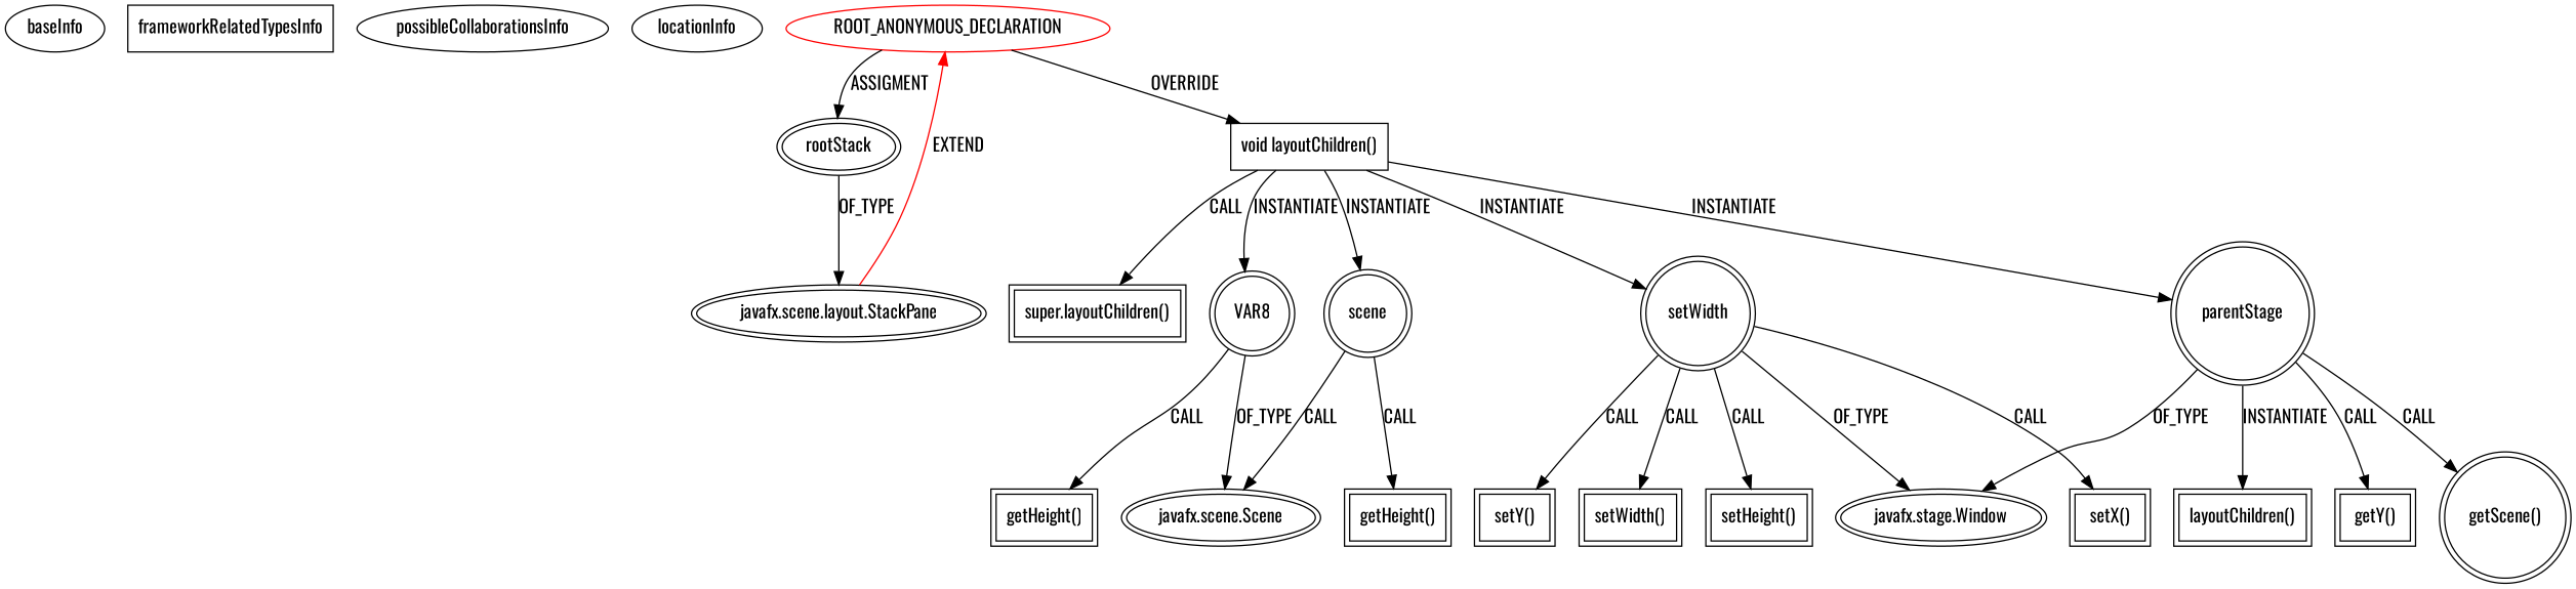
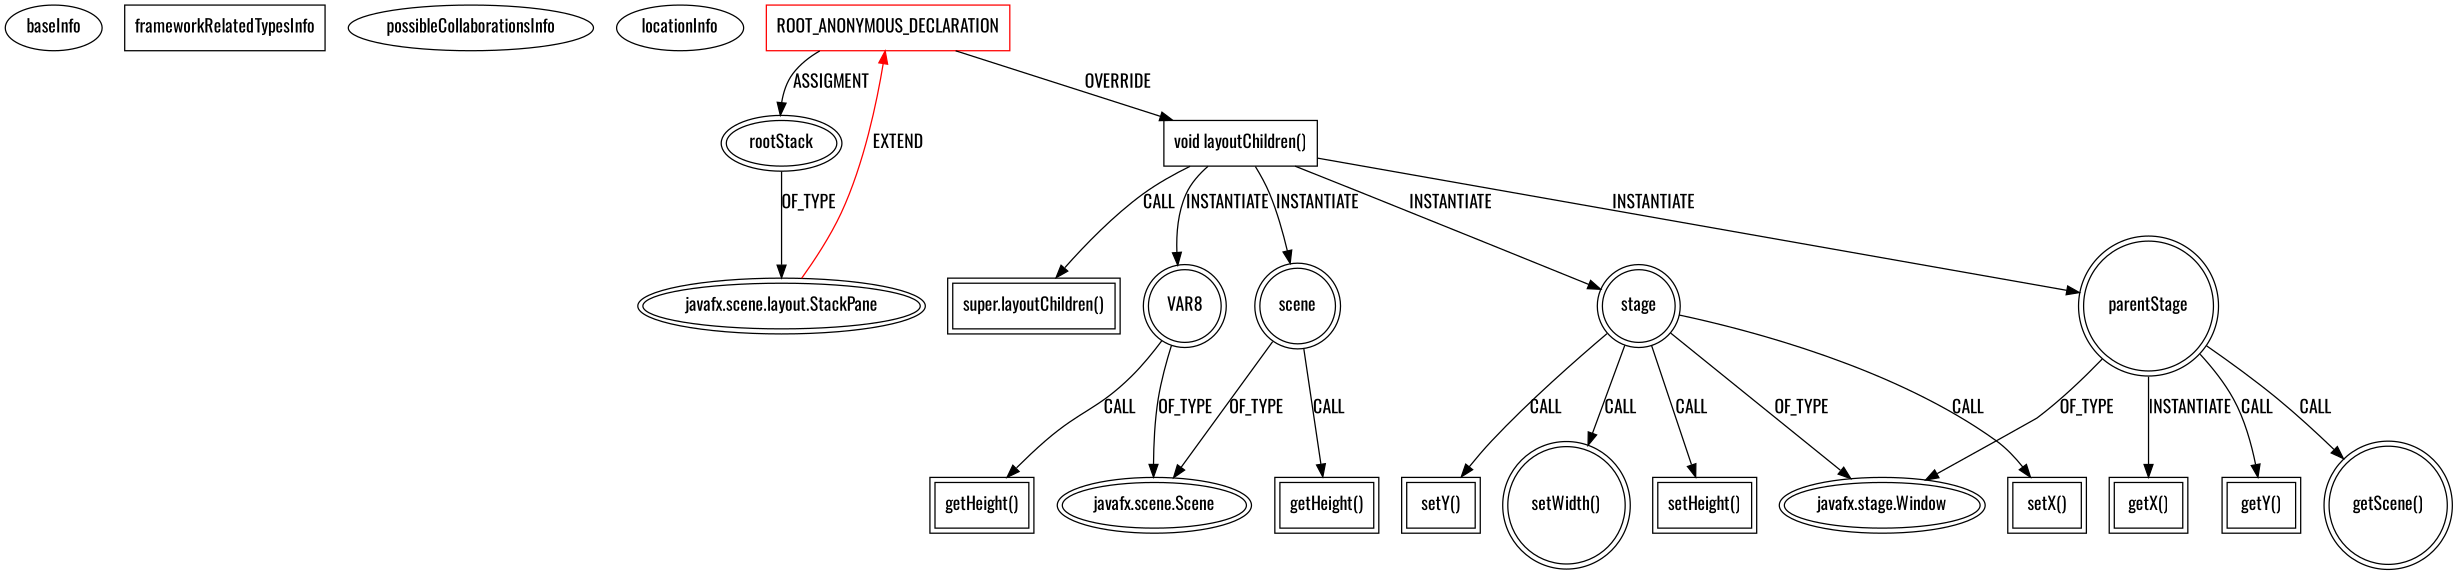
  digraph {
    fontname=Oswald
    node [fontname=Oswald shape=box isFrameworkType=true vertexType=INSIDE_CALL peripheries=2]
    edge [fontname=Oswald]
    baseInfo [category=extension_graph graphId=38 isAnonymous=true possibleRelation=false shape="" isFrameworkType="" vertexType="" peripheries=""]
    frameworkRelatedTypesInfo [0="javafx.scene.layout.StackPane" isFrameworkType="" vertexType="" peripheries=""]
    possibleCollaborationsInfo [shape="" isFrameworkType="" vertexType="" peripheries=""]
    locationInfo [contextSignature="void initComponents(javafx.stage.Stage,java.lang.String)" filePath="/AMITCCILGITHUB-Contacts/Contacts-master/Contacts/src/org/apandey/utils/StatusBar.java" graphId=38 projectName="AMITCCILGITHUB-Contacts" shape="" isFrameworkType="" vertexType="" peripheries=""]
-   n5 [color=red isFrameworkType=false label=ROOT_ANONYMOUS_DECLARATION vertexType=ROOT_ANONYMOUS_DECLARATION shape="" peripheries=""]
+   n5 [color=red isFrameworkType=false label=ROOT_ANONYMOUS_DECLARATION vertexType=ROOT_ANONYMOUS_DECLARATION peripheries=""]
    n6 [label=rootStack vertexType=OUTSIDE_VARIABLE_EXPRESION shape=""]
    n7 [isFrameworkType=false label="void layoutChildren()" vertexType=OVERRIDING_METHOD_DECLARATION peripheries=""]
    n8 [label="javafx.scene.layout.StackPane" vertexType=FRAMEWORK_CLASS_TYPE shape=""]
    n9 [label="super.layoutChildren()" vertexType=SUPER_CALL]
-   n10 [label=setWidth shape=circle vertexType=VARIABLE_EXPRESION]
+   n10 [label=stage shape=circle vertexType=VARIABLE_EXPRESION]
    n11 [label=scene shape=circle vertexType=VARIABLE_EXPRESION]
    n12 [label=parentStage shape=circle vertexType=VARIABLE_EXPRESION]
    n13 [label=VAR8 shape=circle vertexType=VARIABLE_EXPRESION]
    n14 [label="javafx.stage.Window" vertexType=FRAMEWORK_CLASS_TYPE shape=""]
-   n15 [label="setWidth()"]
+   n15 [label="setWidth()" shape=circle]
    n16 [label="setHeight()"]
    n17 [label="setX()"]
    n18 [label="setY()"]
    n19 [label="javafx.scene.Scene" vertexType=FRAMEWORK_CLASS_TYPE shape=""]
    n20 [label="getHeight()"]
-   n21 [label="layoutChildren()"]
+   n21 [label="getX()"]
    n22 [label="getY()"]
    n23 [label="getScene()" shape=circle]
    n24 [label="getHeight()"]
    n5 -> n6 [label=ASSIGMENT]
    n5 -> n7 [label=OVERRIDE]
    n6 -> n8 [label=OF_TYPE]
    n7 -> n9 [label=CALL]
    n7 -> n10 [label=INSTANTIATE]
    n7 -> n11 [label=INSTANTIATE]
    n7 -> n12 [label=INSTANTIATE]
    n7 -> n13 [label=INSTANTIATE]
    n8 -> n5 [color=red label=EXTEND]
    n10 -> n14 [label=OF_TYPE]
    n10 -> n15 [label=CALL]
    n10 -> n16 [label=CALL]
    n10 -> n17 [label=CALL]
    n10 -> n18 [label=CALL]
-   n11 -> n19 [label=CALL]
+   n11 -> n19 [label=OF_TYPE]
    n11 -> n20 [label=CALL]
    n12 -> n14 [label=OF_TYPE]
    n12 -> n21 [label=INSTANTIATE]
    n12 -> n22 [label=CALL]
    n12 -> n23 [label=CALL]
    n13 -> n19 [label=OF_TYPE]
    n13 -> n24 [label=CALL]
  }
